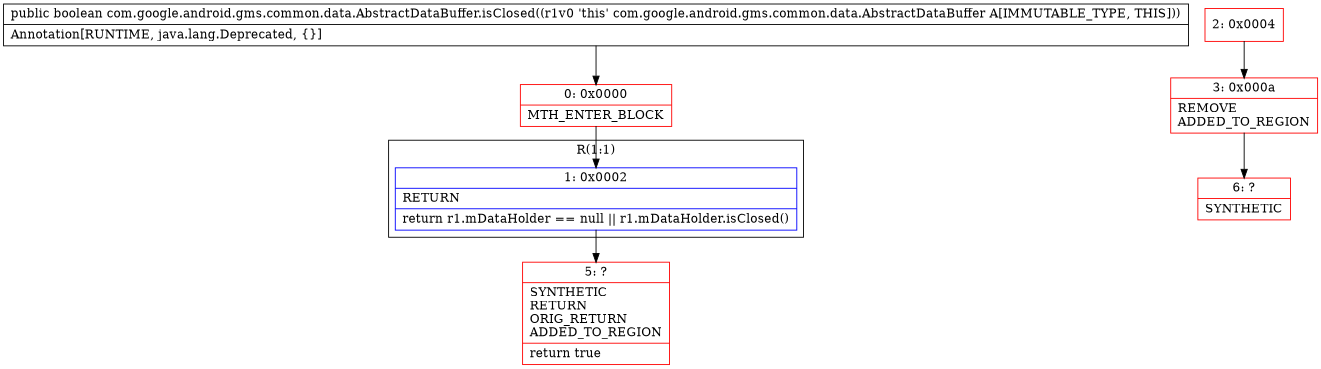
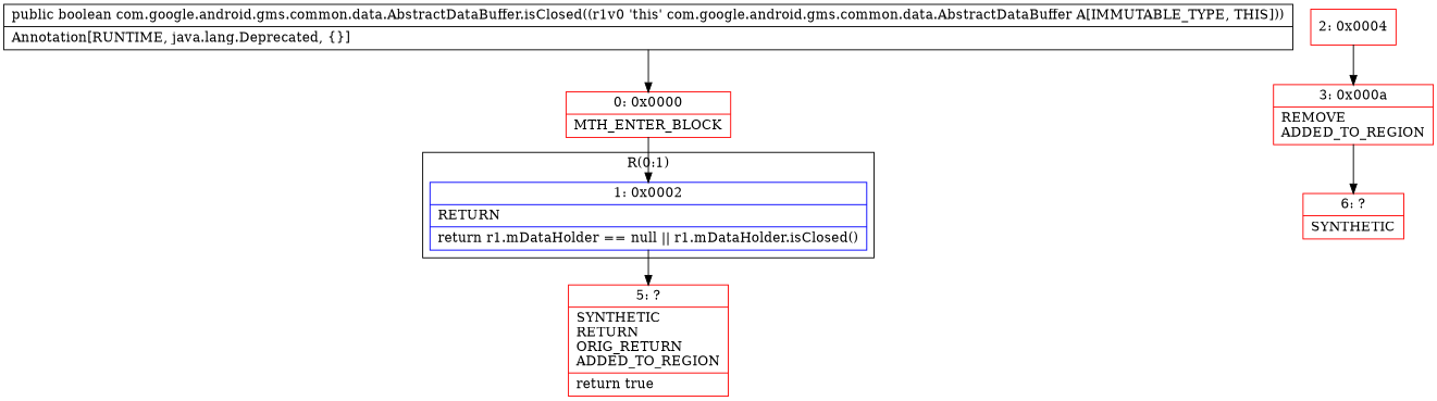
  digraph {
    node [color=red shape=record]
    n1 [color=blue label="{1\:\ 0x0002|RETURN\l|return r1.mDataHolder == null \|\| r1.mDataHolder.isClosed()\l}"]
    n2 [label="{5\:\ ?|SYNTHETIC\lRETURN\lORIG_RETURN\lADDED_TO_REGION\l|return true\l}"]
    n3 [label="{2\:\ 0x0004}"]
    n4 [label="{3\:\ 0x000a|REMOVE\lADDED_TO_REGION\l}"]
    n5 [label="{0\:\ 0x0000|MTH_ENTER_BLOCK\l}"]
    n6 [label="{6\:\ ?|SYNTHETIC\l}"]
    n7 [label="{public boolean com.google.android.gms.common.data.AbstractDataBuffer.isClosed((r1v0 'this' com.google.android.gms.common.data.AbstractDataBuffer A[IMMUTABLE_TYPE, THIS]))  | Annotation[RUNTIME, java.lang.Deprecated, \{\}]\l}" color=""]
    subgraph cluster_1 {
-     label="R(1:1)"
+     label="R(0:1)"
      n1
    }
    n1 -> n2
    n3 -> n4
    n4 -> n6
    n5 -> n1
    n7 -> n5
  }
